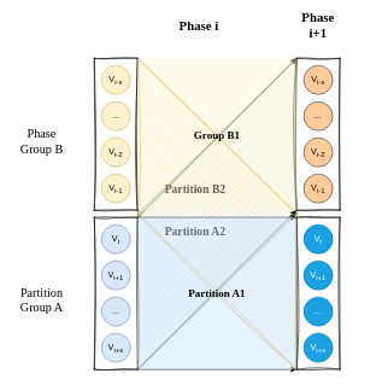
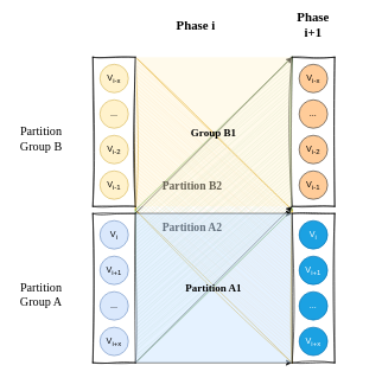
  <mxCell id="0" />
  <mxCell id="1" parent="0" />
  <mxCell id="2" value="" style="shape=parallelogram;perimeter=parallelogramPerimeter;whiteSpace=wrap;html=1;fixedSize=1;size=215;rotation=-90;flipV=0;fillColor=#ffe6cc;strokeColor=#d79b00;sketch=1;curveFitting=1;jiggle=2;" vertex="1" parent="1"><mxGeometry x="85" y="185" width="430" height="220" as="geometry" /></mxCell>
  <mxCell id="3" value="" style="shape=parallelogram;perimeter=parallelogramPerimeter;whiteSpace=wrap;html=1;fixedSize=1;size=215;rotation=-90;flipV=1;fillColor=#d5e8d4;strokeColor=#82b366;sketch=1;curveFitting=1;jiggle=2;" vertex="1" parent="1"><mxGeometry x="85" y="185" width="430" height="220" as="geometry" /></mxCell>
  <mxCell id="4" value="&lt;font style=&quot;font-size: 16px;&quot;&gt;Partition A2&lt;/font&gt;" style="text;html=1;strokeColor=none;fillColor=none;align=center;verticalAlign=middle;whiteSpace=wrap;rounded=0;fontFamily=Garamond;fontSize=15;fontStyle=1;opacity=50;" vertex="1" parent="1"><mxGeometry x="220" y="300" width="100" height="40" as="geometry" /></mxCell>
  <mxCell id="5" value="" style="group" parent="1" vertex="1" connectable="0"><mxGeometry x="130" y="300" width="60" height="210" as="geometry" /></mxCell>
  <mxCell id="6" value="" style="rounded=0;whiteSpace=wrap;html=1;sketch=1;curveFitting=1;jiggle=2;" parent="5" vertex="1"><mxGeometry width="60" height="210" as="geometry" /></mxCell>
  <mxCell id="7" value="V&lt;sub&gt;i&lt;/sub&gt;" style="ellipse;whiteSpace=wrap;html=1;aspect=fixed;fillColor=#dae8fc;strokeColor=#6c8ebf;" parent="5" vertex="1"><mxGeometry x="10" y="10" width="40" height="40" as="geometry" /></mxCell>
  <mxCell id="8" value="V&lt;sub&gt;i+1&lt;/sub&gt;" style="ellipse;whiteSpace=wrap;html=1;aspect=fixed;fillColor=#dae8fc;strokeColor=#6c8ebf;" parent="5" vertex="1"><mxGeometry x="10" y="60" width="40" height="40" as="geometry" /></mxCell>
  <mxCell id="9" value="V&lt;sub&gt;i+x&lt;/sub&gt;" style="ellipse;whiteSpace=wrap;html=1;aspect=fixed;fillColor=#dae8fc;strokeColor=#6c8ebf;" parent="5" vertex="1"><mxGeometry x="10" y="160" width="40" height="40" as="geometry" /></mxCell>
  <mxCell id="10" value="..." style="ellipse;whiteSpace=wrap;html=1;aspect=fixed;fillColor=#dae8fc;strokeColor=#6c8ebf;" parent="5" vertex="1"><mxGeometry x="10" y="110" width="40" height="40" as="geometry" /></mxCell>
  <mxCell id="11" style="rounded=0;orthogonalLoop=1;jettySize=auto;html=1;exitX=1;exitY=0;exitDx=0;exitDy=0;entryX=0;entryY=0;entryDx=0;entryDy=0;" parent="1" source="6" target="13" edge="1"><mxGeometry relative="1" as="geometry" /></mxCell>
  <mxCell id="12" style="rounded=0;orthogonalLoop=1;jettySize=auto;html=1;exitX=1;exitY=1;exitDx=0;exitDy=0;entryX=0;entryY=1;entryDx=0;entryDy=0;" parent="1" source="6" target="13" edge="1"><mxGeometry relative="1" as="geometry" /></mxCell>
  <mxCell id="13" value="" style="rounded=0;whiteSpace=wrap;html=1;sketch=1;curveFitting=1;jiggle=2;" parent="1" vertex="1"><mxGeometry x="410" y="300" width="60" height="210" as="geometry" /></mxCell>
  <mxCell id="14" value="V&lt;sub&gt;i&lt;/sub&gt;" style="ellipse;whiteSpace=wrap;html=1;aspect=fixed;fillColor=#1ba1e2;strokeColor=#006EAF;fontColor=#ffffff;" parent="1" vertex="1"><mxGeometry x="420" y="310" width="40" height="40" as="geometry" /></mxCell>
  <mxCell id="15" value="V&lt;sub&gt;i+1&lt;/sub&gt;" style="ellipse;whiteSpace=wrap;html=1;aspect=fixed;fillColor=#1ba1e2;strokeColor=#006EAF;fontColor=#ffffff;" parent="1" vertex="1"><mxGeometry x="420" y="360" width="40" height="40" as="geometry" /></mxCell>
  <mxCell id="16" value="V&lt;sub&gt;i+x&lt;/sub&gt;" style="ellipse;whiteSpace=wrap;html=1;aspect=fixed;fillColor=#1ba1e2;strokeColor=#006EAF;fontColor=#ffffff;" parent="1" vertex="1"><mxGeometry x="420" y="460" width="40" height="40" as="geometry" /></mxCell>
  <mxCell id="17" value="..." style="ellipse;whiteSpace=wrap;html=1;aspect=fixed;fillColor=#1ba1e2;strokeColor=#006EAF;fontColor=#ffffff;" parent="1" vertex="1"><mxGeometry x="420" y="410" width="40" height="40" as="geometry" /></mxCell>
  <mxCell id="18" value="" style="group" parent="1" vertex="1" connectable="0"><mxGeometry x="130" y="80" width="60" height="210" as="geometry" /></mxCell>
  <mxCell id="19" value="" style="rounded=0;whiteSpace=wrap;html=1;sketch=1;curveFitting=1;jiggle=2;" parent="18" vertex="1"><mxGeometry width="60" height="210" as="geometry" /></mxCell>
  <mxCell id="20" value="V&lt;sub&gt;i-x&lt;/sub&gt;" style="ellipse;whiteSpace=wrap;html=1;aspect=fixed;fillColor=#fff2cc;strokeColor=#d6b656;" parent="18" vertex="1"><mxGeometry x="10" y="10" width="40" height="40" as="geometry" /></mxCell>
  <mxCell id="21" value="..." style="ellipse;whiteSpace=wrap;html=1;aspect=fixed;fillColor=#fff2cc;strokeColor=#d6b656;" parent="18" vertex="1"><mxGeometry x="10" y="60" width="40" height="40" as="geometry" /></mxCell>
  <mxCell id="22" value="V&lt;sub&gt;i-1&lt;/sub&gt;" style="ellipse;whiteSpace=wrap;html=1;aspect=fixed;fillColor=#fff2cc;strokeColor=#d6b656;" parent="18" vertex="1"><mxGeometry x="10" y="160" width="40" height="40" as="geometry" /></mxCell>
  <mxCell id="23" value="V&lt;sub style=&quot;border-color: var(--border-color);&quot;&gt;i-2&lt;/sub&gt;" style="ellipse;whiteSpace=wrap;html=1;aspect=fixed;fillColor=#fff2cc;strokeColor=#d6b656;" parent="18" vertex="1"><mxGeometry x="10" y="110" width="40" height="40" as="geometry" /></mxCell>
  <mxCell id="24" value="" style="rounded=0;whiteSpace=wrap;html=1;sketch=1;curveFitting=1;jiggle=2;" parent="1" vertex="1"><mxGeometry x="410" y="80" width="60" height="210" as="geometry" /></mxCell>
  <mxCell id="25" value="V&lt;sub&gt;i-x&lt;/sub&gt;" style="ellipse;whiteSpace=wrap;html=1;aspect=fixed;fillColor=#ffcc99;strokeColor=#36393d;" parent="1" vertex="1"><mxGeometry x="420" y="90" width="40" height="40" as="geometry" /></mxCell>
  <mxCell id="26" value="..." style="ellipse;whiteSpace=wrap;html=1;aspect=fixed;fillColor=#ffcc99;strokeColor=#36393d;" parent="1" vertex="1"><mxGeometry x="420" y="140" width="40" height="40" as="geometry" /></mxCell>
  <mxCell id="27" value="V&lt;sub&gt;i-1&lt;/sub&gt;" style="ellipse;whiteSpace=wrap;html=1;aspect=fixed;fillColor=#ffcc99;strokeColor=#36393d;" parent="1" vertex="1"><mxGeometry x="420" y="240" width="40" height="40" as="geometry" /></mxCell>
  <mxCell id="28" value="V&lt;sub style=&quot;border-color: var(--border-color);&quot;&gt;i-2&lt;/sub&gt;" style="ellipse;whiteSpace=wrap;html=1;aspect=fixed;fillColor=#ffcc99;strokeColor=#36393d;" parent="1" vertex="1"><mxGeometry x="420" y="190" width="40" height="40" as="geometry" /></mxCell>
  <mxCell id="29" style="rounded=0;orthogonalLoop=1;jettySize=auto;html=1;exitX=0;exitY=1;exitDx=0;exitDy=0;entryX=0;entryY=1;entryDx=0;entryDy=0;" edge="1" parent="1" source="30" target="24"><mxGeometry relative="1" as="geometry" /></mxCell>
  <mxCell id="30" value="&lt;font face=&quot;Garamond&quot; size=&quot;1&quot;&gt;&lt;b style=&quot;font-size: 15px;&quot;&gt;Partition A1&lt;/b&gt;&lt;/font&gt;" style="rounded=0;whiteSpace=wrap;html=1;strokeColor=none;fillColor=#cce5ff;opacity=50;" parent="1" vertex="1"><mxGeometry x="190" y="300" width="220" height="210" as="geometry" /></mxCell>
  <mxCell id="31" value="Phase i" style="text;html=1;strokeColor=none;fillColor=none;align=center;verticalAlign=middle;whiteSpace=wrap;rounded=0;fontFamily=Comic Sans MS;fontStyle=1;fontSize=18;" parent="1" vertex="1"><mxGeometry x="245" y="20" width="60" height="30" as="geometry" /></mxCell>
  <mxCell id="32" value="Phase i+1" style="text;html=1;strokeColor=none;fillColor=none;align=center;verticalAlign=middle;whiteSpace=wrap;rounded=0;fontFamily=Comic Sans MS;fontStyle=1;fontSize=18;" parent="1" vertex="1"><mxGeometry x="410" y="20" width="60" height="30" as="geometry" /></mxCell>
  <mxCell id="33" style="rounded=0;orthogonalLoop=1;jettySize=auto;html=1;exitX=1;exitY=0;exitDx=0;exitDy=0;entryX=0;entryY=0;entryDx=0;entryDy=0;" edge="1" parent="1" source="6" target="24"><mxGeometry relative="1" as="geometry" /></mxCell>
  <mxCell id="34" value="Partition&lt;br&gt;Group A" style="text;html=1;strokeColor=none;fillColor=none;align=center;verticalAlign=middle;whiteSpace=wrap;rounded=0;fontStyle=0;fontFamily=Verdana;fontSize=17;" vertex="1" parent="1"><mxGeometry x="20" y="400" width="75" height="30" as="geometry" /></mxCell>
- <mxCell id="35" value="Phase&lt;br&gt;Group B" style="text;html=1;strokeColor=none;fillColor=none;align=center;verticalAlign=middle;whiteSpace=wrap;rounded=0;fontStyle=0;fontFamily=Verdana;fontSize=17;" vertex="1" parent="1"><mxGeometry x="20" y="180" width="75" height="30" as="geometry" /></mxCell>
+ <mxCell id="35" value="Partition&lt;br&gt;Group B" style="text;html=1;strokeColor=none;fillColor=none;align=center;verticalAlign=middle;whiteSpace=wrap;rounded=0;fontStyle=0;fontFamily=Verdana;fontSize=17;" vertex="1" parent="1"><mxGeometry x="20" y="180" width="75" height="30" as="geometry" /></mxCell>
  <mxCell id="36" value="&lt;font style=&quot;font-size: 16px;&quot;&gt;Partition B2&lt;/font&gt;" style="text;html=1;strokeColor=none;fillColor=none;align=center;verticalAlign=middle;whiteSpace=wrap;rounded=0;fontFamily=Garamond;fontSize=15;fontStyle=1;opacity=50;" vertex="1" parent="1"><mxGeometry x="220" y="240" width="100" height="40" as="geometry" /></mxCell>
  <mxCell id="37" value="&lt;b style=&quot;&quot;&gt;&lt;font style=&quot;font-size: 15px;&quot; face=&quot;Garamond&quot;&gt;Group B1&lt;/font&gt;&lt;/b&gt;" style="rounded=0;whiteSpace=wrap;html=1;strokeColor=none;fillColor=#fff2cc;opacity=40;" vertex="1" parent="1"><mxGeometry x="190" y="80" width="220" height="210" as="geometry" /></mxCell>
